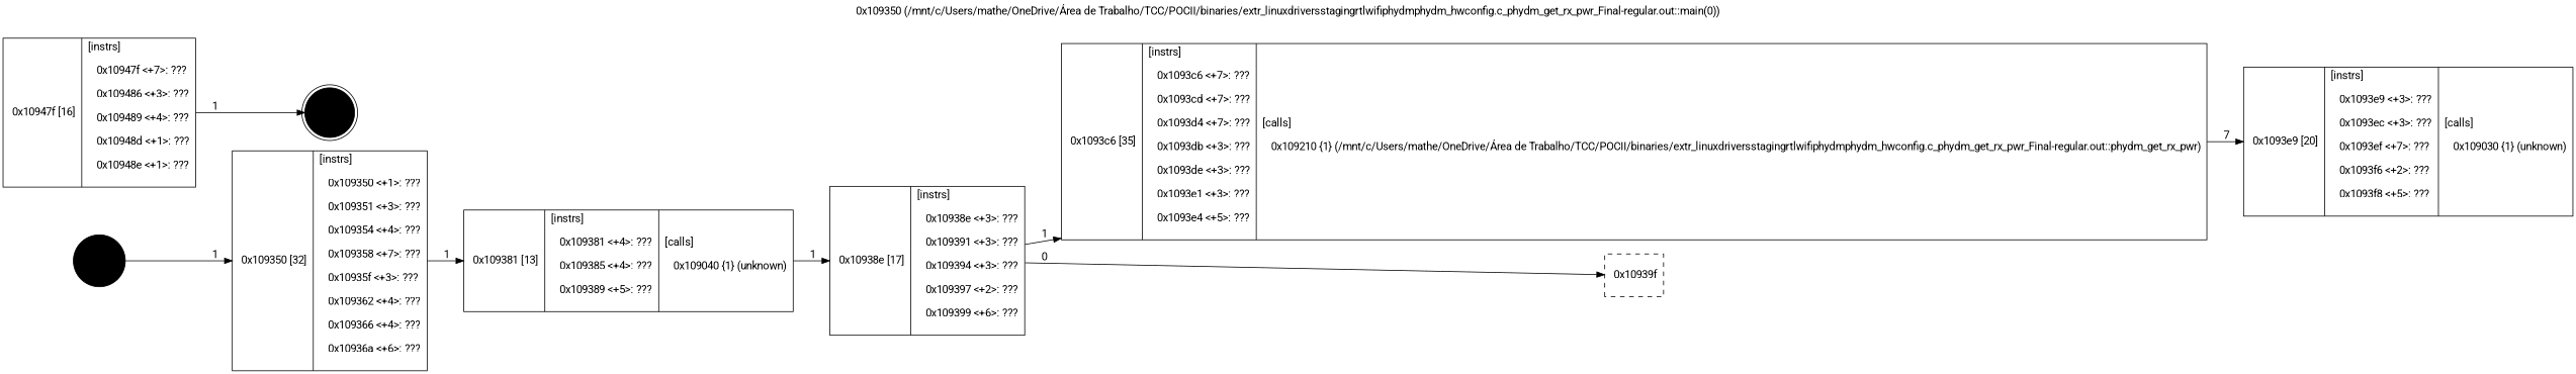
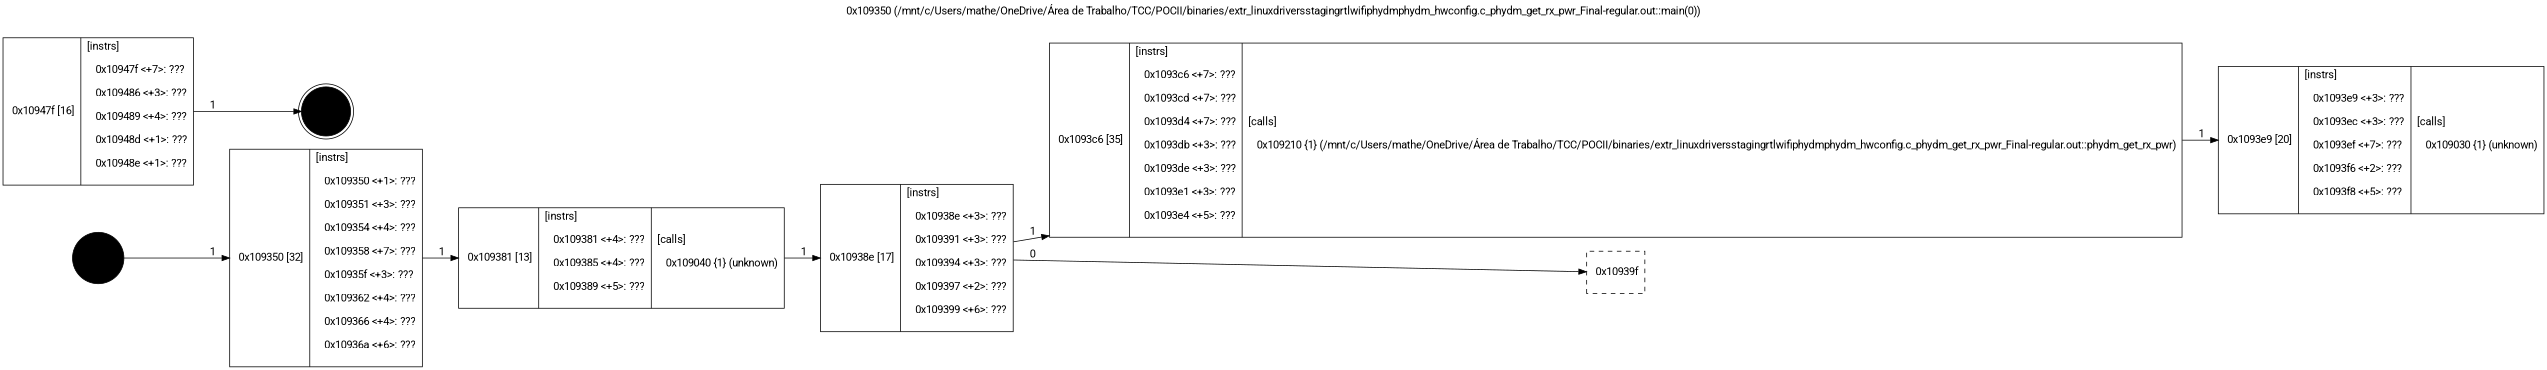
  digraph {
    fontname=Roboto
    label="0x109350 (/mnt/c/Users/mathe/OneDrive/Área de Trabalho/TCC/POCII/binaries/extr_linuxdriversstagingrtlwifiphydmphydm_hwconfig.c_phydm_get_rx_pwr_Final-regular.out::main(0))"
    labelloc=t
    rankdir=LR
    node [fontname=Roboto shape=record]
    edge [fontname=Roboto]
    Entry [fillcolor=black height=0.3 shape=circle style=filled width=0.3]
    n2 [label="{\n     0x109350 [32]\l\n     | [instrs]\l\n     &nbsp;&nbsp;0x109350 \<+1\>: ???\l\n     &nbsp;&nbsp;0x109351 \<+3\>: ???\l\n     &nbsp;&nbsp;0x109354 \<+4\>: ???\l\n     &nbsp;&nbsp;0x109358 \<+7\>: ???\l\n     &nbsp;&nbsp;0x10935f \<+3\>: ???\l\n     &nbsp;&nbsp;0x109362 \<+4\>: ???\l\n     &nbsp;&nbsp;0x109366 \<+4\>: ???\l\n     &nbsp;&nbsp;0x10936a \<+6\>: ???\l\n  }"]
    n3 [label="{\n     0x109381 [13]\l\n     | [instrs]\l\n     &nbsp;&nbsp;0x109381 \<+4\>: ???\l\n     &nbsp;&nbsp;0x109385 \<+4\>: ???\l\n     &nbsp;&nbsp;0x109389 \<+5\>: ???\l\n     | [calls]\l\n     &nbsp;&nbsp;0x109040 \{1\} (unknown)\l\n  }"]
    n4 [label="{\n     0x10938e [17]\l\n     | [instrs]\l\n     &nbsp;&nbsp;0x10938e \<+3\>: ???\l\n     &nbsp;&nbsp;0x109391 \<+3\>: ???\l\n     &nbsp;&nbsp;0x109394 \<+3\>: ???\l\n     &nbsp;&nbsp;0x109397 \<+2\>: ???\l\n     &nbsp;&nbsp;0x109399 \<+6\>: ???\l\n  }"]
    n5 [label="{\n     0x1093c6 [35]\l\n     | [instrs]\l\n     &nbsp;&nbsp;0x1093c6 \<+7\>: ???\l\n     &nbsp;&nbsp;0x1093cd \<+7\>: ???\l\n     &nbsp;&nbsp;0x1093d4 \<+7\>: ???\l\n     &nbsp;&nbsp;0x1093db \<+3\>: ???\l\n     &nbsp;&nbsp;0x1093de \<+3\>: ???\l\n     &nbsp;&nbsp;0x1093e1 \<+3\>: ???\l\n     &nbsp;&nbsp;0x1093e4 \<+5\>: ???\l\n     | [calls]\l\n     &nbsp;&nbsp;0x109210 \{1\} (/mnt/c/Users/mathe/OneDrive/Área de Trabalho/TCC/POCII/binaries/extr_linuxdriversstagingrtlwifiphydmphydm_hwconfig.c_phydm_get_rx_pwr_Final-regular.out::phydm_get_rx_pwr)\l\n  }"]
    n6 [label="{\n     0x10939f\l\n  }" style=dashed]
    n7 [label="{\n     0x1093e9 [20]\l\n     | [instrs]\l\n     &nbsp;&nbsp;0x1093e9 \<+3\>: ???\l\n     &nbsp;&nbsp;0x1093ec \<+3\>: ???\l\n     &nbsp;&nbsp;0x1093ef \<+7\>: ???\l\n     &nbsp;&nbsp;0x1093f6 \<+2\>: ???\l\n     &nbsp;&nbsp;0x1093f8 \<+5\>: ???\l\n     | [calls]\l\n     &nbsp;&nbsp;0x109030 \{1\} (unknown)\l\n  }"]
    n8 [label="{\n     0x10947f [16]\l\n     | [instrs]\l\n     &nbsp;&nbsp;0x10947f \<+7\>: ???\l\n     &nbsp;&nbsp;0x109486 \<+3\>: ???\l\n     &nbsp;&nbsp;0x109489 \<+4\>: ???\l\n     &nbsp;&nbsp;0x10948d \<+1\>: ???\l\n     &nbsp;&nbsp;0x10948e \<+1\>: ???\l\n  }"]
    Exit [fillcolor=black height=0.3 peripheries=2 shape=circle style=filled width=0.3]
    Entry -> n2 [label=" 1"]
    n2 -> n3 [label=" 1"]
    n3 -> n4 [label=" 1"]
    n4 -> n5 [label=" 1"]
    n4 -> n6 [label=" 0"]
-   n5 -> n7 [label=" 7"]
+   n5 -> n7 [label=" 1"]
    n8 -> Exit [label=" 1"]
  }
